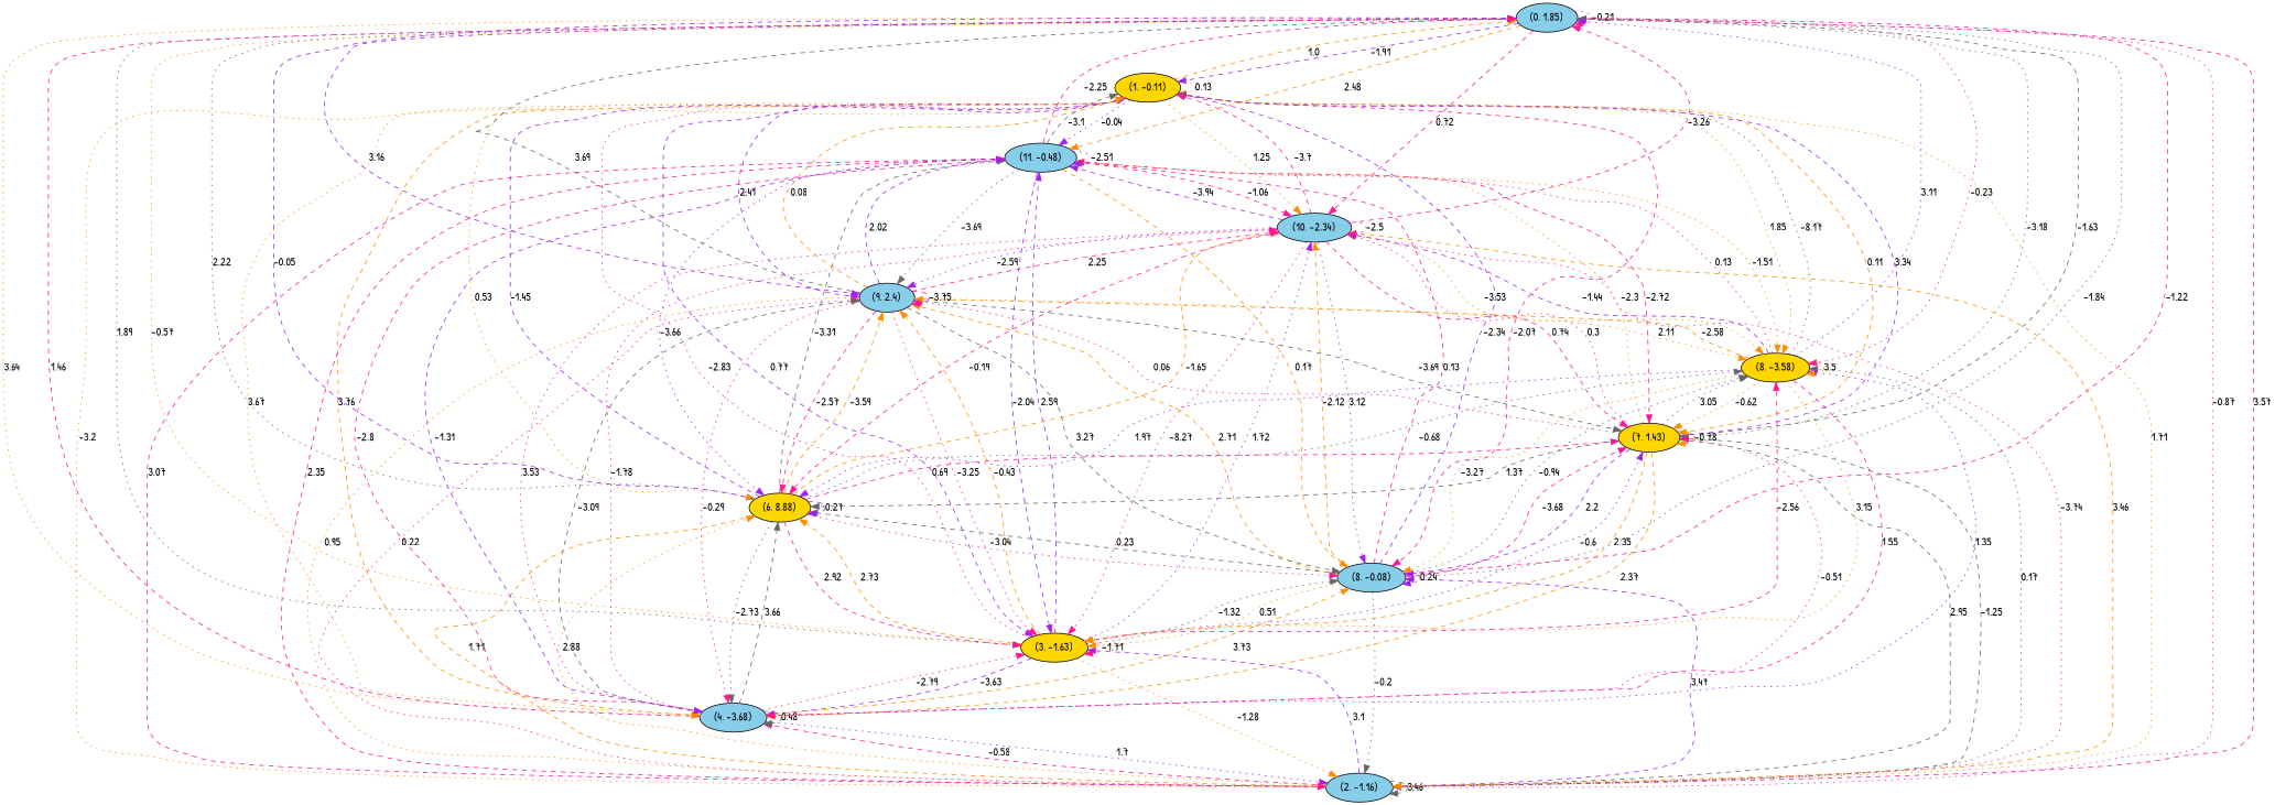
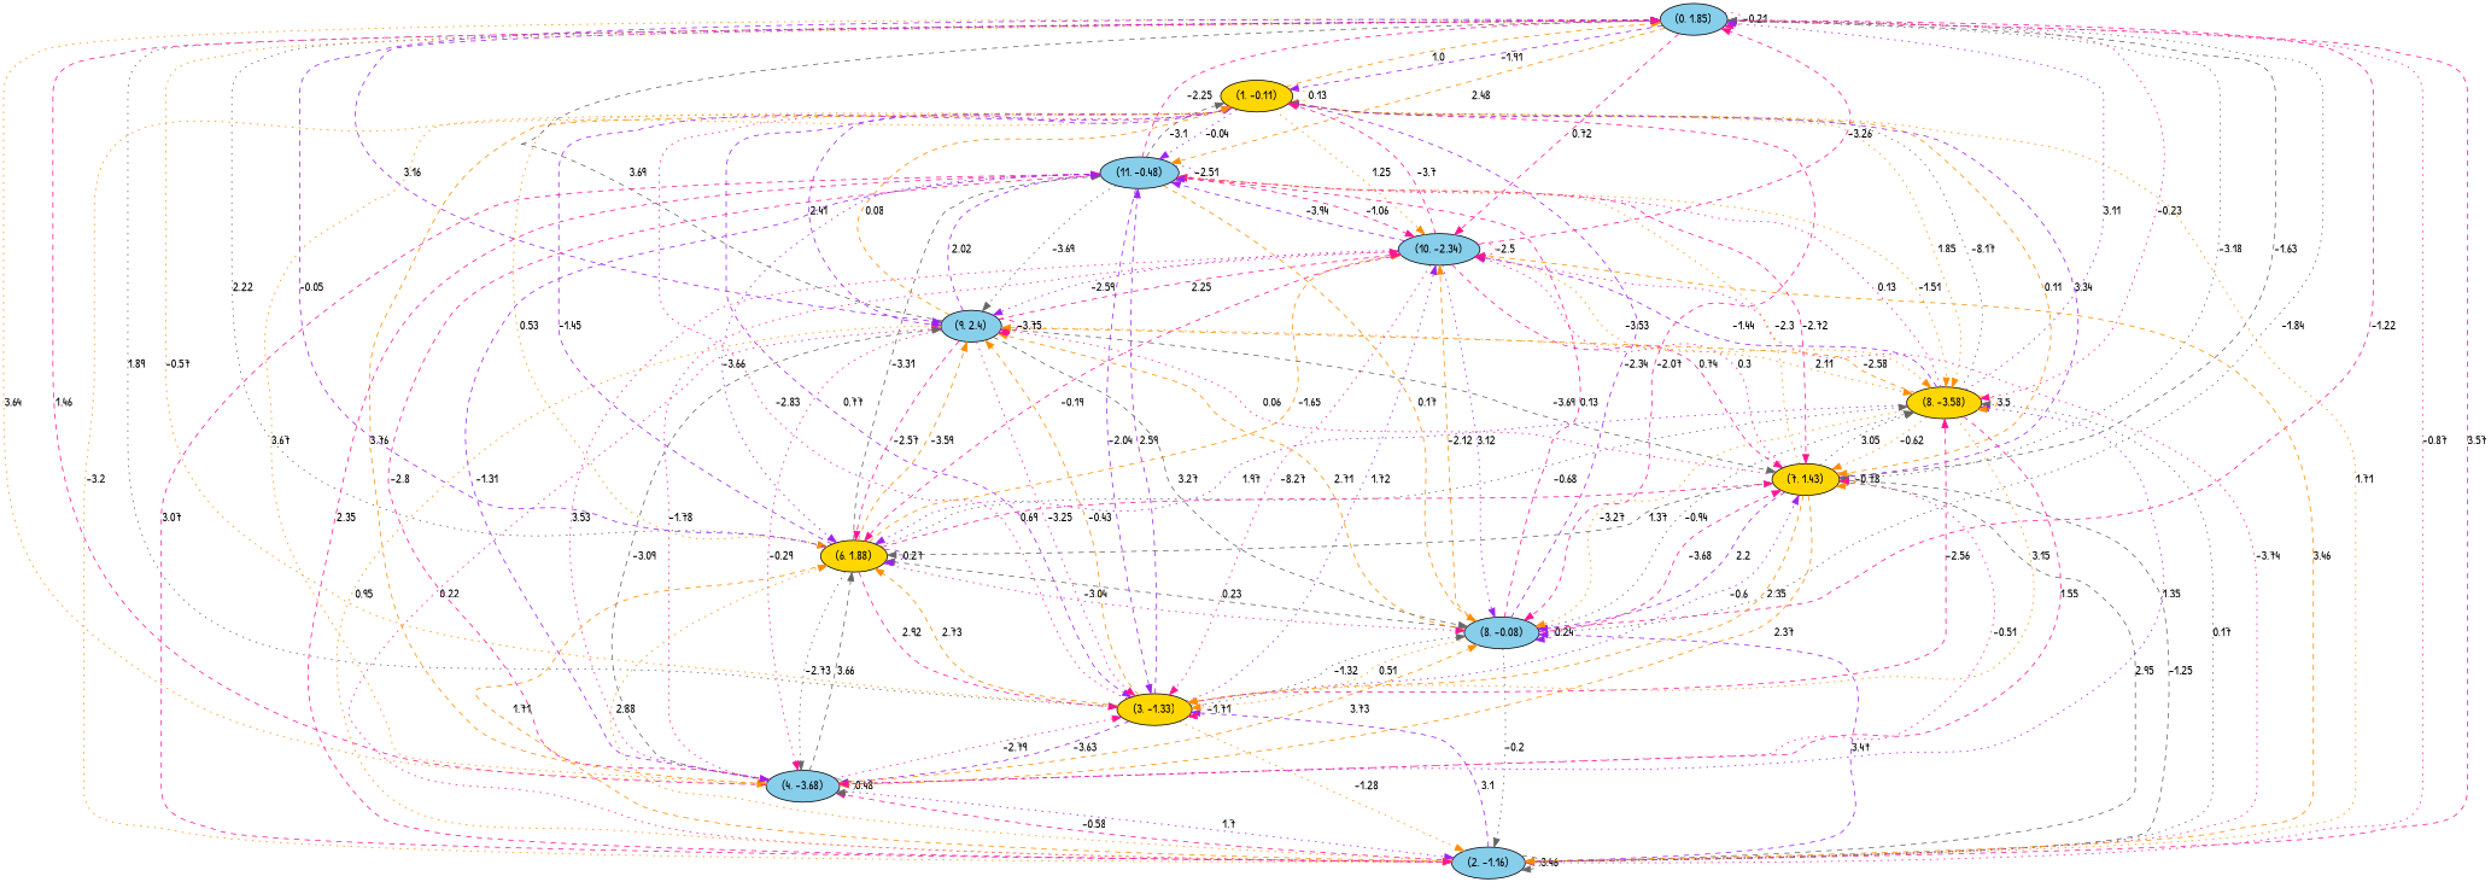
  digraph {
    fontname="Patrick Hand"
    node [fillcolor=skyblue fontname="Patrick Hand" style=filled]
    edge [color=deeppink fontname="Patrick Hand" style=dashed]
    n1 [label="(0, 1.85)"]
    n2 [fillcolor=gold label="(1, -0.11)"]
    n3 [label="(2, -1.16)"]
-   n4 [fillcolor=gold label="(3, -1.63)"]
+   n4 [fillcolor=gold label="(3, -1.33)"]
    n5 [label="(4, -3.68)"]
    n6 [label="(8, -0.08)"]
-   n7 [fillcolor=gold label="(6, 8.88)"]
+   n7 [fillcolor=gold label="(6, 1.88)"]
    n8 [fillcolor=gold label="(7, 1.43)"]
    n9 [fillcolor=gold label="(8, -3.58)"]
    n10 [label="(9, 2.4)"]
    n11 [label="(10, -2.34)"]
    n12 [label="(11, -0.48)"]
    n1 -> n1 [label=-0.21 style=dotted]
    n1 -> n2 [color=purple label=-1.91]
    n1 -> n3 [label=-0.87 style=dotted]
    n1 -> n4 [color=gray40 label=1.89 style=dotted]
    n1 -> n5 [color=darkorange label=3.64 style=dotted]
    n1 -> n6 [label=-1.22]
    n1 -> n7 [color=gray40 label=2.22 style=dotted]
    n1 -> n8 [color=gray40 label=-3.18 style=dotted]
    n1 -> n9 [label=-0.23 style=dotted]
    n1 -> n10 [color=purple label=3.16]
    n1 -> n11 [label=0.72]
    n1 -> n12 [color=darkorange label=2.48]
    n2 -> n1 [color=darkorange label=1.0]
    n2 -> n2 [color=darkorange label=0.13 style=dotted]
    n2 -> n3 [color=darkorange label=1.71 style=dotted]
    n2 -> n4 [color=purple label=0.77]
    n2 -> n5 [color=darkorange label=3.67 style=dotted]
    n2 -> n6 [label=-2.07]
    n2 -> n7 [color=darkorange label=0.53 style=dotted]
    n2 -> n8 [color=darkorange label=0.11]
    n2 -> n9 [color=darkorange label=1.85 style=dotted]
    n2 -> n10 [color=purple label=2.41]
    n2 -> n11 [color=darkorange label=1.25 style=dotted]
    n2 -> n12 [color=purple label=-0.04 style=dotted]
    n3 -> n1 [label=3.57]
    n3 -> n2 [color=darkorange label=-3.2 style=dotted]
    n3 -> n3 [color=gray40 label=3.46]
    n3 -> n4 [color=purple label=3.1]
    n3 -> n5 [label=-0.58]
    n3 -> n6 [color=purple label=3.47]
    n3 -> n7 [color=darkorange label=2.88 style=dotted]
    n3 -> n8 [color=gray40 label=-1.25]
    n3 -> n9 [color=gray40 label=0.17 style=dotted]
    n3 -> n10 [label=0.22 style=dotted]
    n3 -> n11 [label=-3.74 style=dotted]
    n3 -> n12 [label=3.07]
    n4 -> n1 [color=darkorange label=-0.57 style=dotted]
    n4 -> n2 [label=-2.83 style=dotted]
    n4 -> n3 [color=darkorange label=-1.28 style=dotted]
    n4 -> n4 [label=-1.71 style=dotted]
    n4 -> n5 [color=purple label=-3.63]
    n4 -> n6 [color=gray40 label=-1.32 style=dotted]
    n4 -> n7 [color=darkorange label=2.73]
    n4 -> n8 [color=purple label=-0.6 style=dotted]
    n4 -> n9 [label=-2.56]
    n4 -> n10 [color=darkorange label=-0.43]
    n4 -> n11 [color=purple label=1.72 style=dotted]
    n4 -> n12 [color=purple label=2.59]
    n5 -> n1 [label=1.46]
    n5 -> n2 [color=darkorange label=3.76]
    n5 -> n3 [color=purple label=1.7 style=dotted]
    n5 -> n4 [label=-2.79 style=dotted]
    n5 -> n5 [color=gray40 label=0.48]
    n5 -> n6 [color=darkorange label=3.73]
    n5 -> n7 [color=gray40 label=3.66]
    n5 -> n8 [label=-0.51 style=dotted]
    n5 -> n9 [color=purple label=1.35 style=dotted]
    n5 -> n10 [color=gray40 label=-3.09]
    n5 -> n11 [label=-1.78 style=dotted]
    n5 -> n12 [label=-2.8]
    n6 -> n1 [color=gray40 label=-1.84 style=dotted]
    n6 -> n2 [color=purple label=-2.34]
    n6 -> n3 [color=gray40 label=-0.2 style=dotted]
    n6 -> n4 [color=darkorange label=0.51 style=dotted]
    n6 -> n6 [color=purple label=0.24 style=dotted]
    n6 -> n7 [color=gray40 label=0.23]
    n6 -> n8 [label=-3.68]
    n6 -> n9 [color=gray40 label=-0.94 style=dotted]
    n6 -> n10 [color=darkorange label=2.71]
    n6 -> n11 [color=darkorange label=-2.12]
    n6 -> n12 [label=0.13]
    n7 -> n1 [color=purple label=-0.05]
    n7 -> n2 [color=purple label=-1.45]
    n7 -> n3 [color=darkorange label=1.71]
    n7 -> n4 [label=2.92]
    n7 -> n5 [color=gray40 label=-2.73 style=dotted]
    n7 -> n6 [label=-3.04 style=dotted]
    n7 -> n7 [color=purple label=0.27]
    n7 -> n8 [label=0.69]
    n7 -> n9 [color=gray40 label=-0.68 style=dotted]
    n7 -> n10 [color=darkorange label=-3.59]
    n7 -> n11 [color=darkorange label=-1.65]
    n7 -> n12 [color=gray40 label=-3.31]
    n8 -> n1 [color=gray40 label=-1.63]
    n8 -> n2 [color=purple label=3.34]
    n8 -> n3 [color=gray40 label=2.95]
    n8 -> n4 [color=darkorange label=2.35]
    n8 -> n5 [color=darkorange label=2.37]
    n8 -> n6 [color=purple label=2.2]
    n8 -> n7 [color=gray40 label=1.37]
    n8 -> n8 [color=darkorange label=-0.78]
    n8 -> n9 [color=gray40 label=3.05 style=dotted]
    n8 -> n10 [label=0.06 style=dotted]
    n8 -> n11 [label=0.3 style=dotted]
    n8 -> n12 [color=darkorange label=-2.3 style=dotted]
    n9 -> n1 [color=purple label=3.11 style=dotted]
    n9 -> n2 [color=gray40 label=-8.17 style=dotted]
    n9 -> n4 [color=darkorange label=3.15 style=dotted]
    n9 -> n5 [label=1.55]
    n9 -> n6 [color=darkorange label=-3.27 style=dotted]
    n9 -> n7 [color=purple label=1.97 style=dotted]
    n9 -> n8 [color=darkorange label=-0.62 style=dotted]
    n9 -> n9 [color=darkorange label=3.5]
    n9 -> n10 [color=darkorange label=-2.58]
    n9 -> n11 [color=purple label=-1.44]
    n9 -> n12 [label=0.13 style=dotted]
    n10 -> n1 [color=gray40 label=3.69]
    n10 -> n2 [color=darkorange label=0.08]
    n10 -> n3 [color=darkorange label=0.95 style=dotted]
    n10 -> n4 [label=-3.25 style=dotted]
    n10 -> n5 [label=-0.29 style=dotted]
    n10 -> n6 [color=gray40 label=3.27]
    n10 -> n7 [label=-2.57]
    n10 -> n8 [color=gray40 label=-3.69]
    n10 -> n9 [color=darkorange label=2.11 style=dotted]
    n10 -> n10 [label=-3.75]
    n10 -> n11 [label=2.25]
    n10 -> n12 [color=purple label=2.02]
    n11 -> n1 [label=-3.26]
    n11 -> n2 [label=-3.7]
    n11 -> n3 [color=darkorange label=3.46]
    n11 -> n4 [label=-8.27 style=dotted]
    n11 -> n5 [label=3.53 style=dotted]
    n11 -> n6 [color=purple label=3.12 style=dotted]
    n11 -> n7 [label=-0.19]
    n11 -> n8 [label=0.74]
    n11 -> n9 [color=darkorange label=-3.53 style=dotted]
    n11 -> n10 [color=purple label=-2.59 style=dotted]
    n11 -> n11 [label=-2.5 style=dotted]
    n11 -> n12 [color=purple label=-3.94]
    n12 -> n1 [label=-2.25]
    n12 -> n2 [color=gray40 label=-3.1]
    n12 -> n3 [label=2.35]
    n12 -> n4 [color=purple label=-2.04]
    n12 -> n5 [color=purple label=-1.31]
    n12 -> n6 [color=darkorange label=0.17]
    n12 -> n7 [color=purple label=-3.66 style=dotted]
    n12 -> n8 [label=-2.72]
    n12 -> n9 [color=darkorange label=-1.51 style=dotted]
    n12 -> n10 [color=gray40 label=-3.69 style=dotted]
    n12 -> n11 [label=-1.06]
    n12 -> n12 [color=purple label=-2.51 style=dotted]
  }
